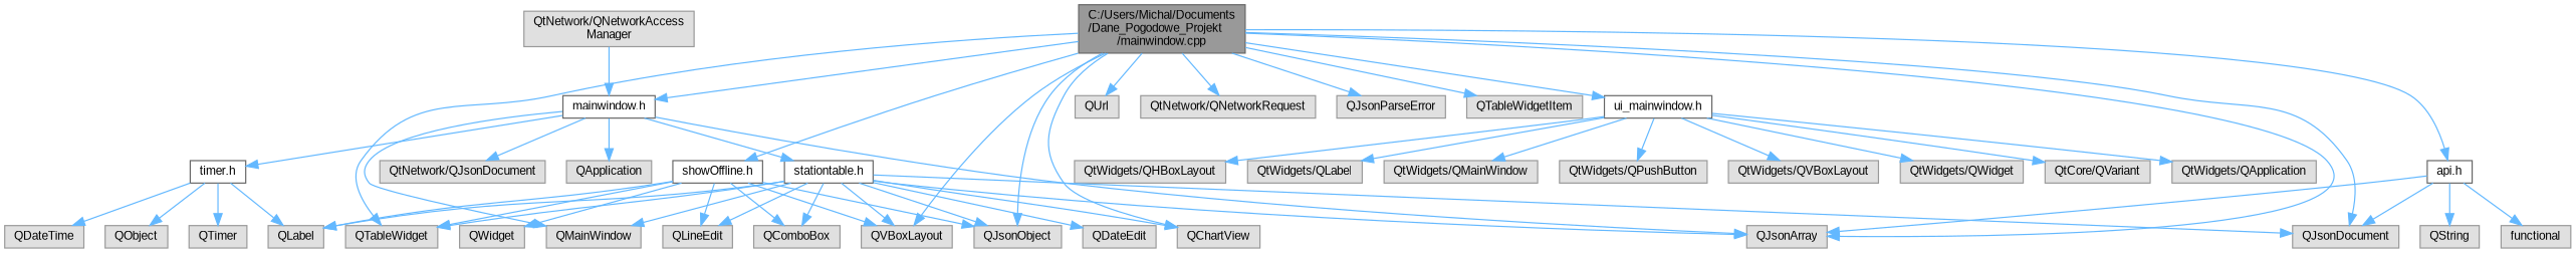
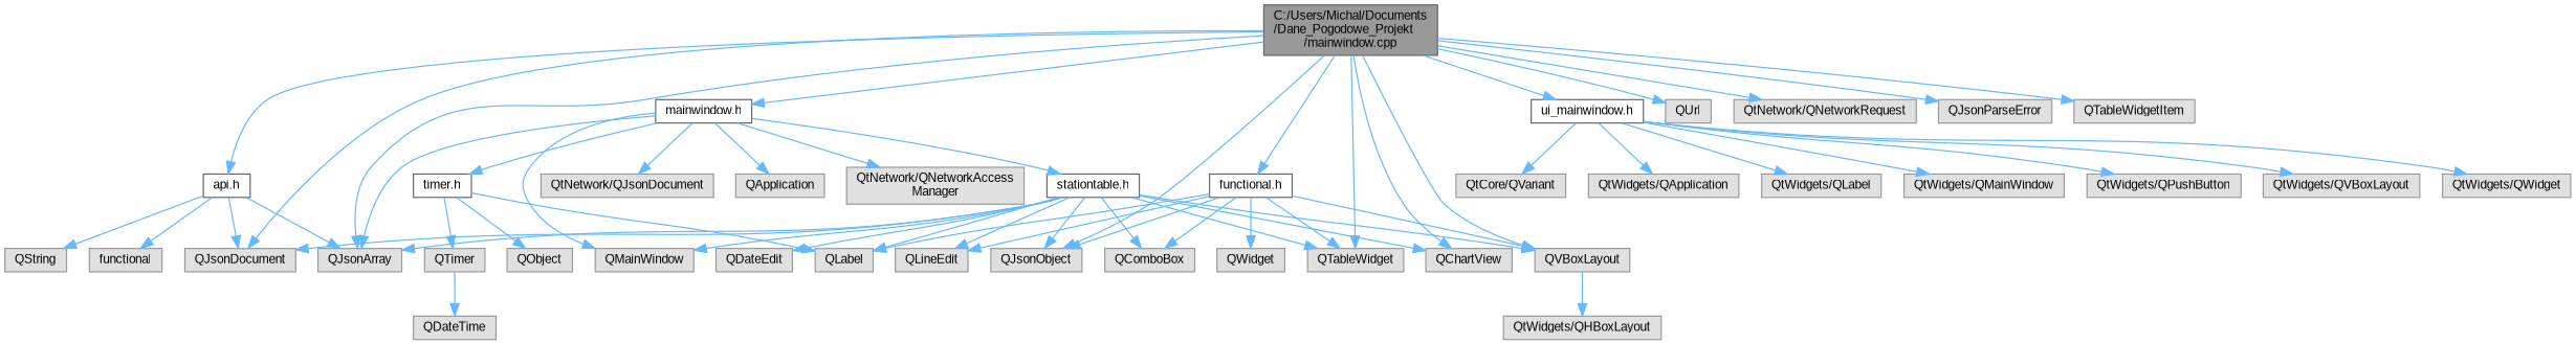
  digraph {
    fontname="Liberation Sans"
    node [color=grey60 fillcolor="#E0E0E0" fontname="Liberation Sans" fontsize=10 shape=box style=filled]
    edge [color=steelblue1 fontname="Liberation Sans" fontsize=10 labelfontname=FreeSans labelfontsize=10 style=solid]
    n1 [color=gray40 fillcolor=grey60 fontcolor=black height=0.2 label="C:/Users/Michal/Documents\l/Dane_Pogodowe_Projekt\l/mainwindow.cpp" width=0.4]
    n2 [color=grey40 fillcolor=white height=0.2 label="mainwindow.h" width=0.4]
    n3 [height=0.2 label=QJsonArray width=0.4]
    n4 [height=0.2 label=QTableWidget width=0.4]
    n5 [height=0.2 label=QVBoxLayout width=0.4]
    n6 [height=0.2 label=QJsonObject width=0.4]
    n7 [height=0.2 label=QChartView width=0.4]
    n8 [height=0.2 label=QJsonDocument width=0.4]
    n9 [color=grey40 fillcolor=white height=0.2 label="ui_mainwindow.h" width=0.4]
    n10 [height=0.2 label=QUrl width=0.4]
    n11 [height=0.2 label="QtNetwork/QNetworkRequest" width=0.4]
    n12 [height=0.2 label=QJsonParseError width=0.4]
    n13 [height=0.2 label=QTableWidgetItem width=0.4]
    n14 [color=grey40 fillcolor=white height=0.2 label="api.h" width=0.4]
-   n15 [color=grey40 fillcolor=white height=0.2 label="showOffline.h" width=0.4]
+   n15 [color=grey40 fillcolor=white height=0.2 label="functional.h" width=0.4]
    n16 [height=0.2 label=QMainWindow width=0.4]
    n17 [height=0.2 label="QtNetwork/QNetworkAccess\lManager" width=0.4]
    n18 [height=0.2 label="QtNetwork/QJsonDocument" width=0.4]
    n19 [height=0.2 label=QApplication width=0.4]
    n20 [color=grey40 fillcolor=white height=0.2 label="stationtable.h" width=0.4]
    n21 [color=grey40 fillcolor=white height=0.2 label="timer.h" width=0.4]
    n22 [height=0.2 label="QtCore/QVariant" width=0.4]
    n23 [height=0.2 label="QtWidgets/QApplication" width=0.4]
    n24 [height=0.2 label="QtWidgets/QHBoxLayout" width=0.4]
    n25 [height=0.2 label="QtWidgets/QLabel" width=0.4]
    n26 [height=0.2 label="QtWidgets/QMainWindow" width=0.4]
    n27 [height=0.2 label="QtWidgets/QPushButton" width=0.4]
    n28 [height=0.2 label="QtWidgets/QVBoxLayout" width=0.4]
    n29 [height=0.2 label="QtWidgets/QWidget" width=0.4]
    n30 [height=0.2 label=QString width=0.4]
    n31 [height=0.2 label=functional width=0.4]
    n32 [height=0.2 label=QLineEdit width=0.4]
    n33 [height=0.2 label=QLabel width=0.4]
    n34 [height=0.2 label=QComboBox width=0.4]
    n35 [height=0.2 label=QWidget width=0.4]
    n36 [height=0.2 label=QDateEdit width=0.4]
    n37 [height=0.2 label=QObject width=0.4]
    n38 [height=0.2 label=QTimer width=0.4]
    n39 [height=0.2 label=QDateTime width=0.4]
    n1 -> n2
    n1 -> n3
    n1 -> n4
    n1 -> n5
    n1 -> n6
    n1 -> n7
    n1 -> n8
    n1 -> n9
    n1 -> n10
    n1 -> n11
    n1 -> n12
    n1 -> n13
    n1 -> n14
    n1 -> n15
    n2 -> n3
    n2 -> n16
-   n17 -> n2
+   n2 -> n17
    n2 -> n18
    n2 -> n19
    n2 -> n20
    n2 -> n21
    n9 -> n22
    n9 -> n23
-   n9 -> n24
+   n5 -> n24
    n9 -> n25
    n9 -> n26
    n9 -> n27
    n9 -> n28
    n9 -> n29
    n14 -> n3
    n14 -> n8
    n14 -> n30
    n14 -> n31
    n15 -> n4
    n15 -> n5
    n15 -> n6
    n15 -> n32
    n15 -> n33
    n15 -> n34
    n15 -> n35
    n20 -> n3
    n20 -> n4
    n20 -> n5
    n20 -> n6
    n20 -> n7
    n20 -> n8
    n20 -> n16
    n20 -> n32
    n20 -> n33
    n20 -> n34
    n20 -> n36
    n21 -> n33
    n21 -> n37
    n21 -> n38
-   n21 -> n39
+   n38 -> n39
  }
